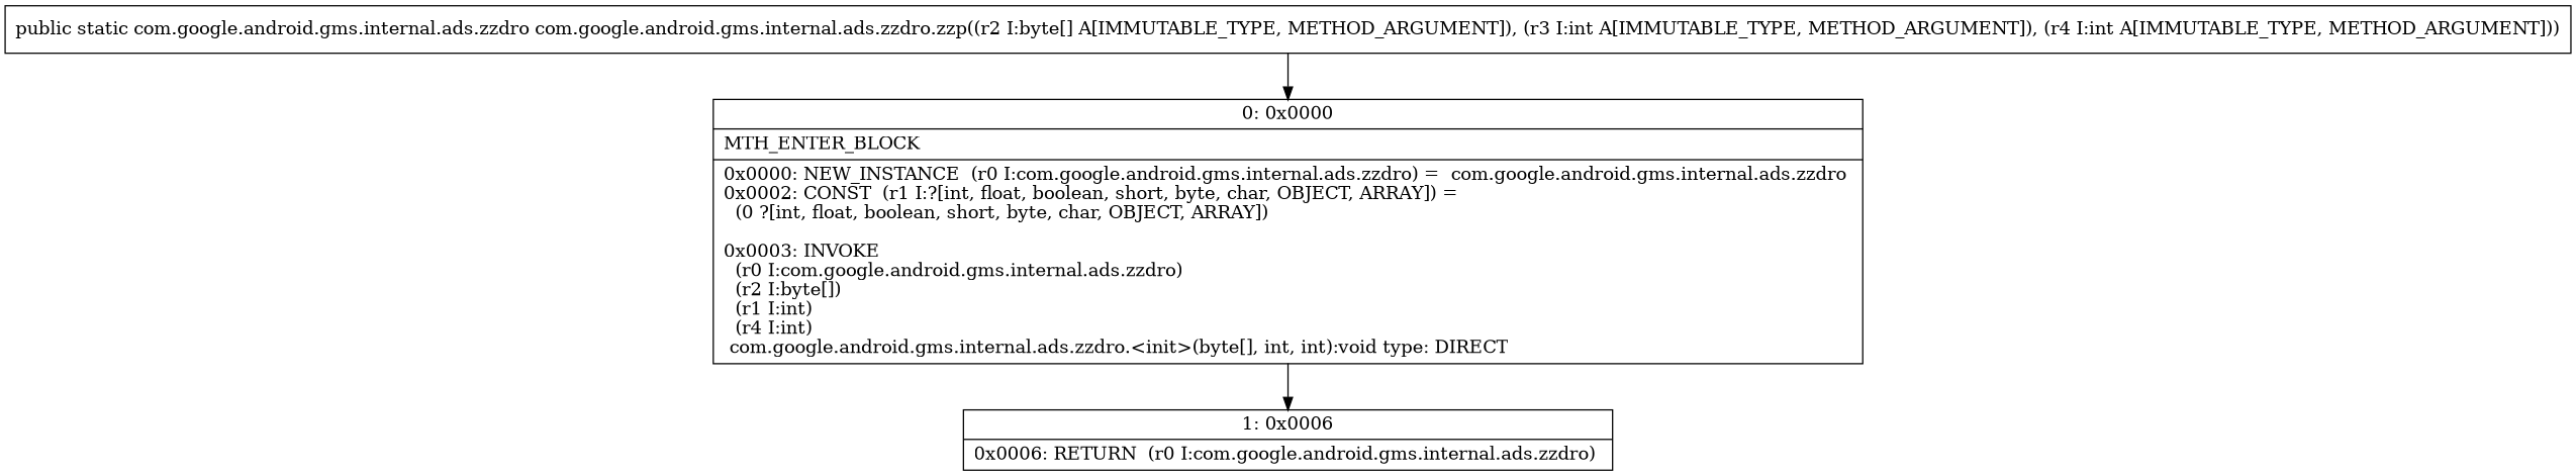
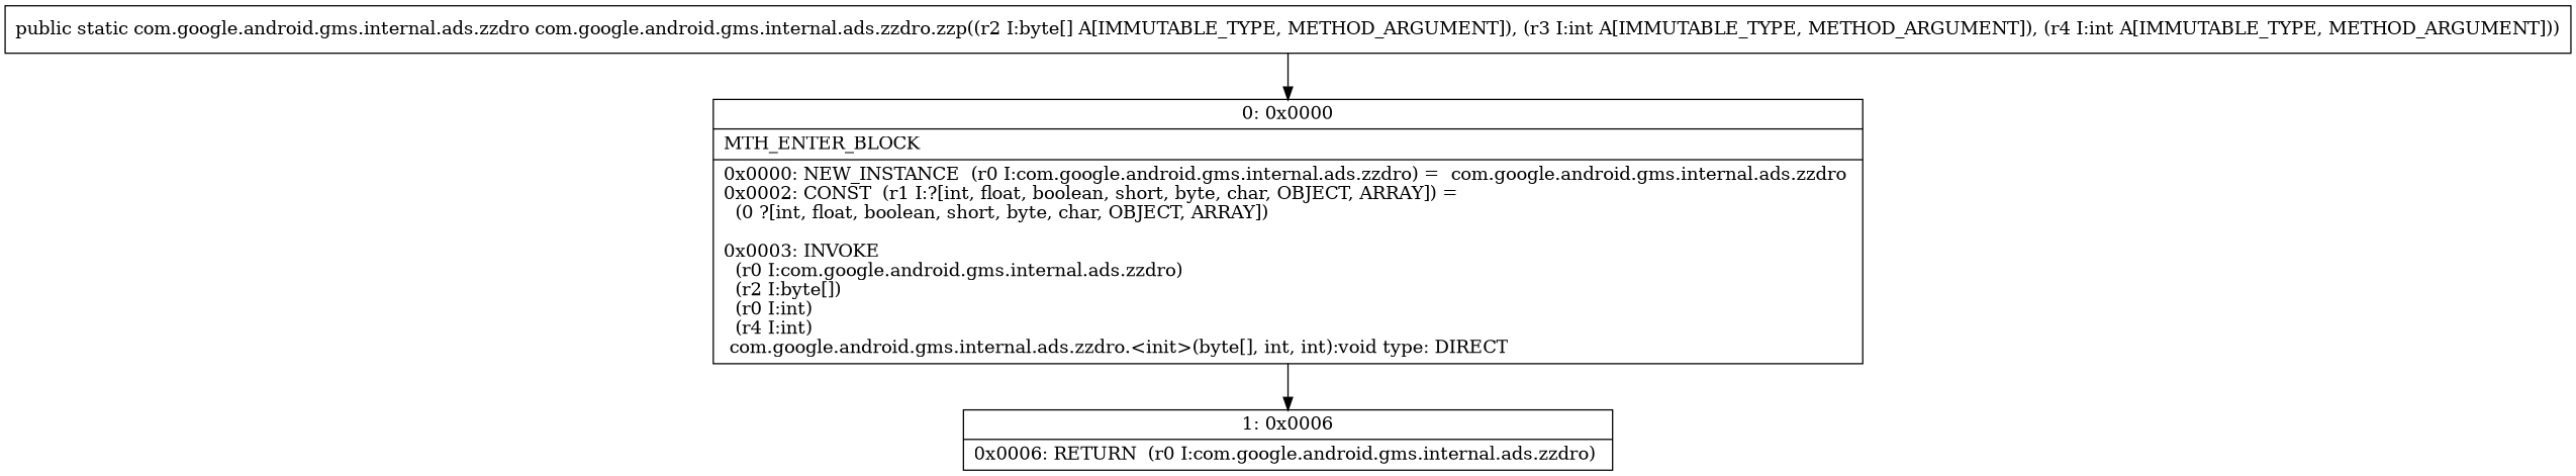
  digraph {
    node [shape=record]
-   n1 [label="{0\:\ 0x0000|MTH_ENTER_BLOCK\l|0x0000: NEW_INSTANCE  (r0 I:com.google.android.gms.internal.ads.zzdro) =  com.google.android.gms.internal.ads.zzdro \l0x0002: CONST  (r1 I:?[int, float, boolean, short, byte, char, OBJECT, ARRAY]) = \l  (0 ?[int, float, boolean, short, byte, char, OBJECT, ARRAY])\l \l0x0003: INVOKE  \l  (r0 I:com.google.android.gms.internal.ads.zzdro)\l  (r2 I:byte[])\l  (r1 I:int)\l  (r4 I:int)\l com.google.android.gms.internal.ads.zzdro.\<init\>(byte[], int, int):void type: DIRECT \l}"]
+   n1 [label="{0\:\ 0x0000|MTH_ENTER_BLOCK\l|0x0000: NEW_INSTANCE  (r0 I:com.google.android.gms.internal.ads.zzdro) =  com.google.android.gms.internal.ads.zzdro \l0x0002: CONST  (r1 I:?[int, float, boolean, short, byte, char, OBJECT, ARRAY]) = \l  (0 ?[int, float, boolean, short, byte, char, OBJECT, ARRAY])\l \l0x0003: INVOKE  \l  (r0 I:com.google.android.gms.internal.ads.zzdro)\l  (r2 I:byte[])\l  (r0 I:int)\l  (r4 I:int)\l com.google.android.gms.internal.ads.zzdro.\<init\>(byte[], int, int):void type: DIRECT \l}"]
    n2 [label="{1\:\ 0x0006|0x0006: RETURN  (r0 I:com.google.android.gms.internal.ads.zzdro) \l}"]
    n3 [label="{public static com.google.android.gms.internal.ads.zzdro com.google.android.gms.internal.ads.zzdro.zzp((r2 I:byte[] A[IMMUTABLE_TYPE, METHOD_ARGUMENT]), (r3 I:int A[IMMUTABLE_TYPE, METHOD_ARGUMENT]), (r4 I:int A[IMMUTABLE_TYPE, METHOD_ARGUMENT])) }"]
    n1 -> n2
    n3 -> n1
  }
